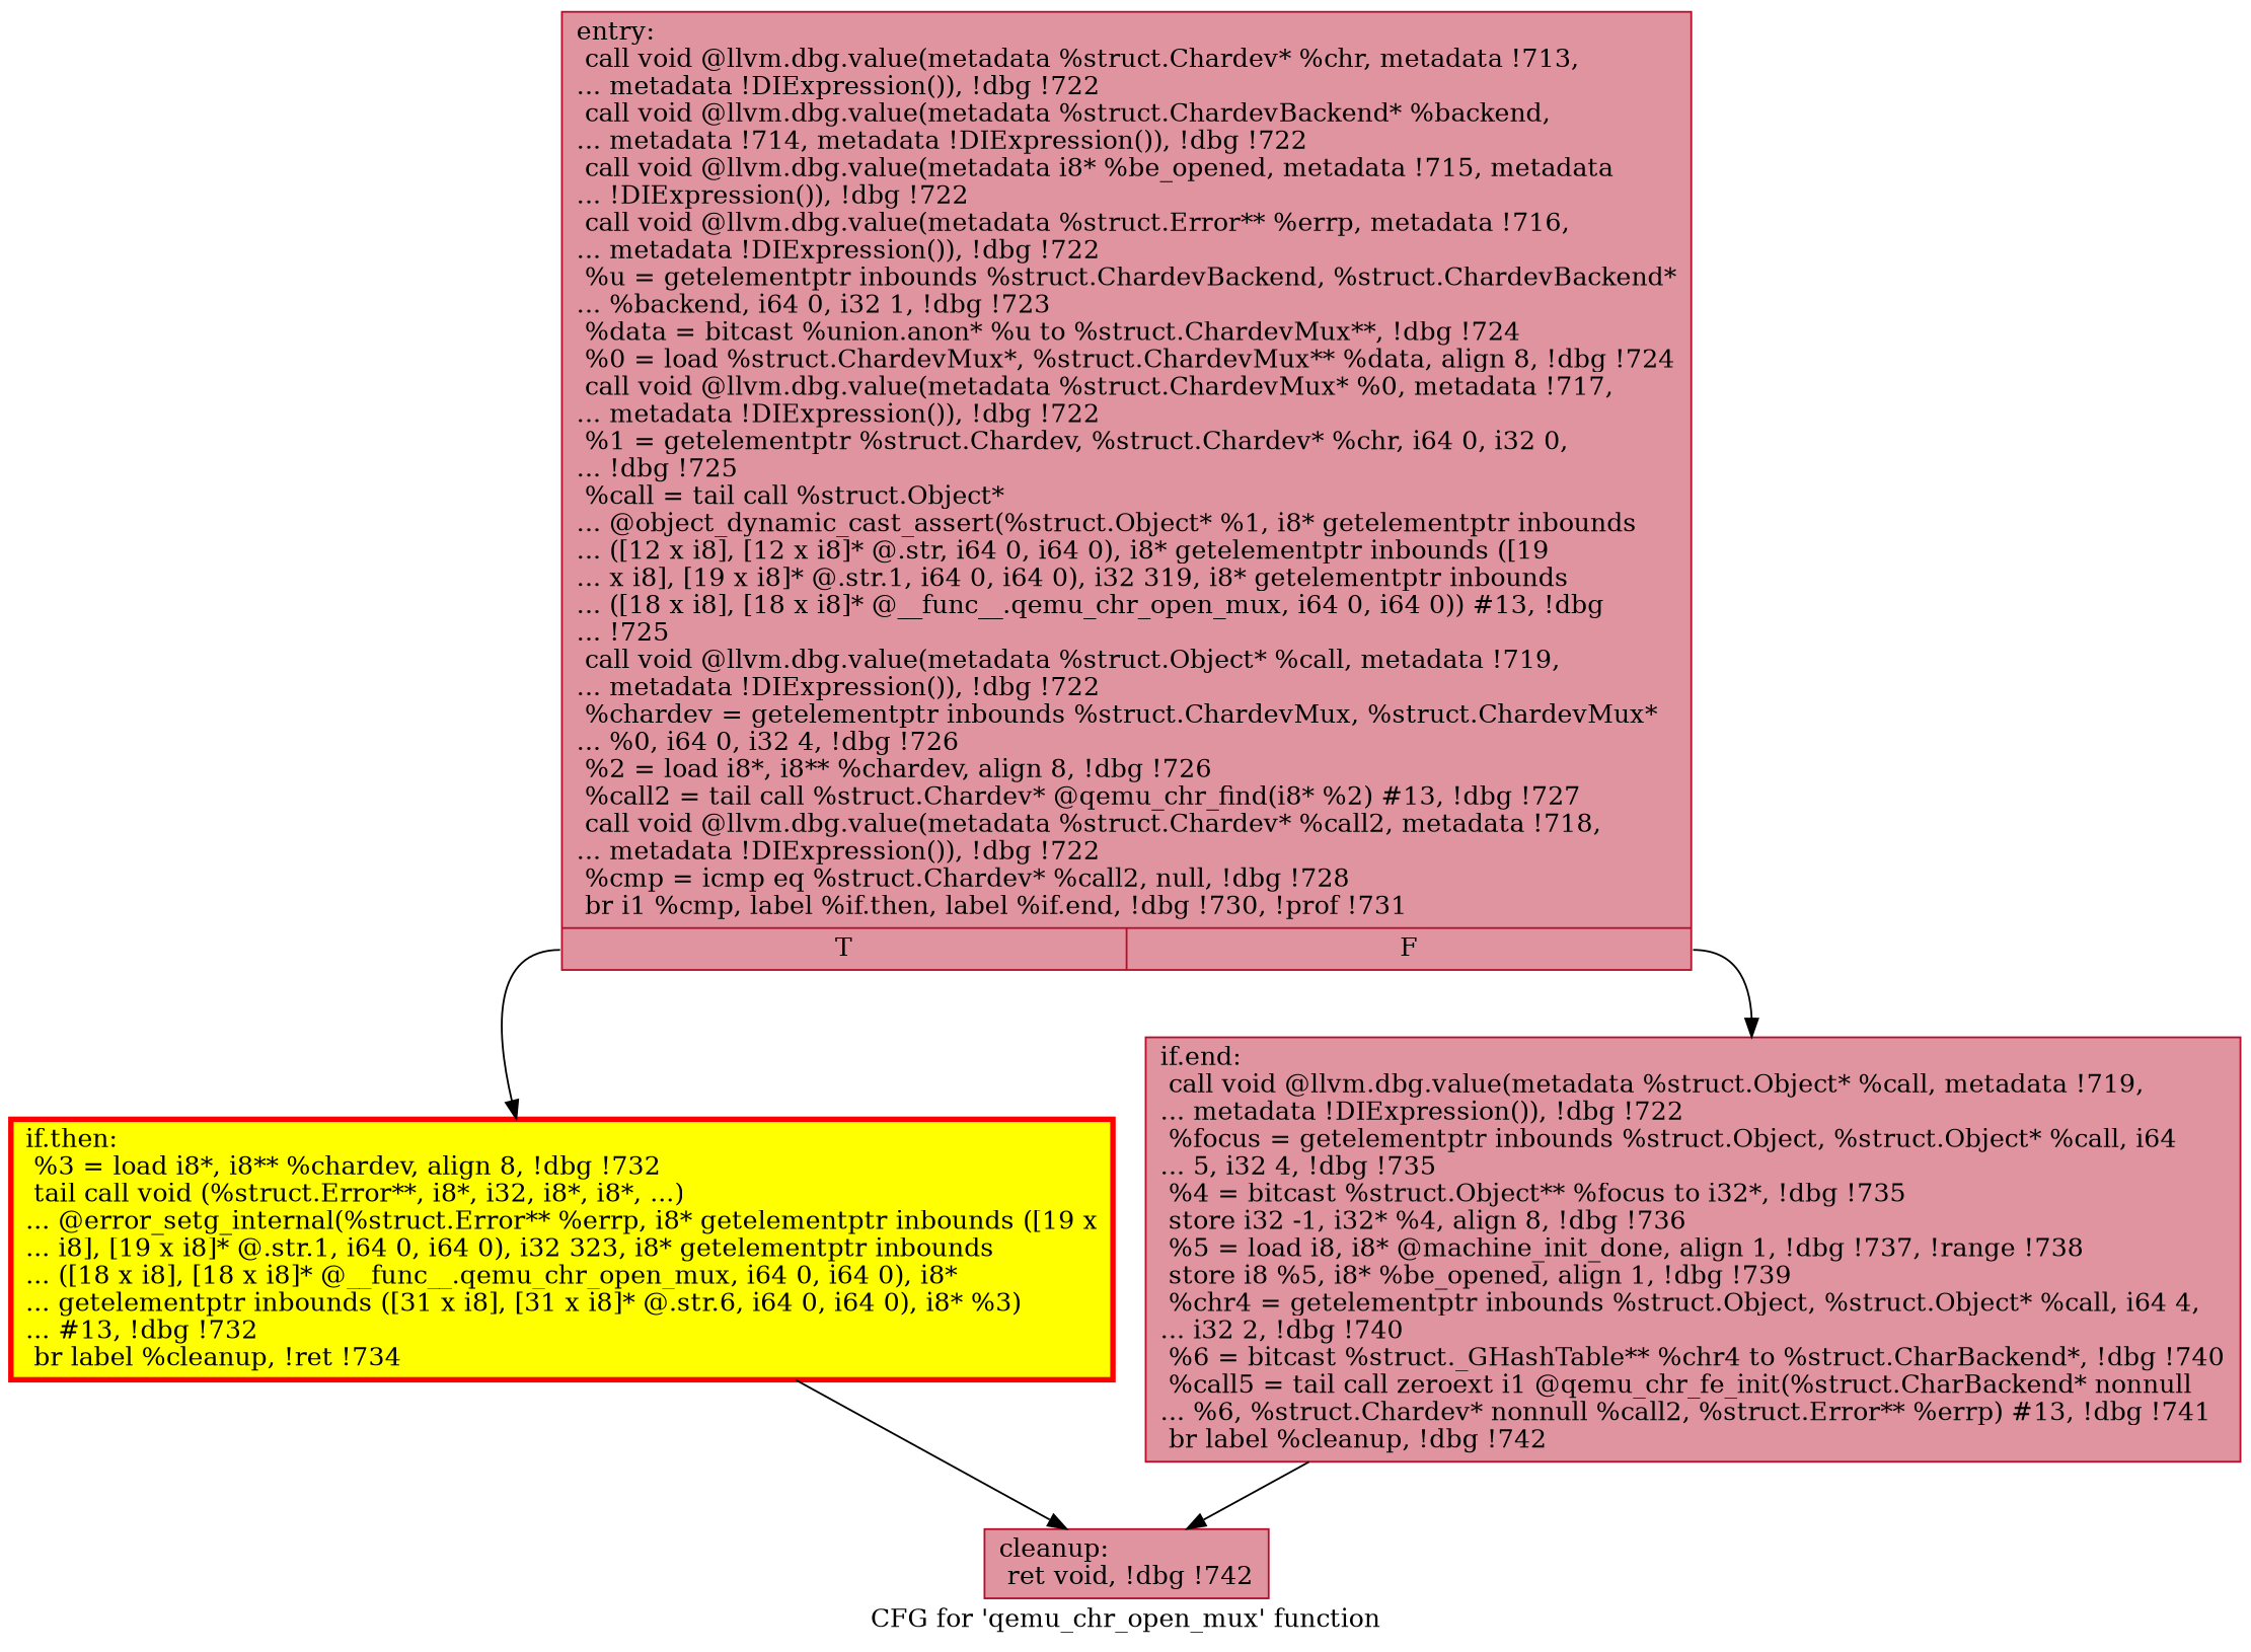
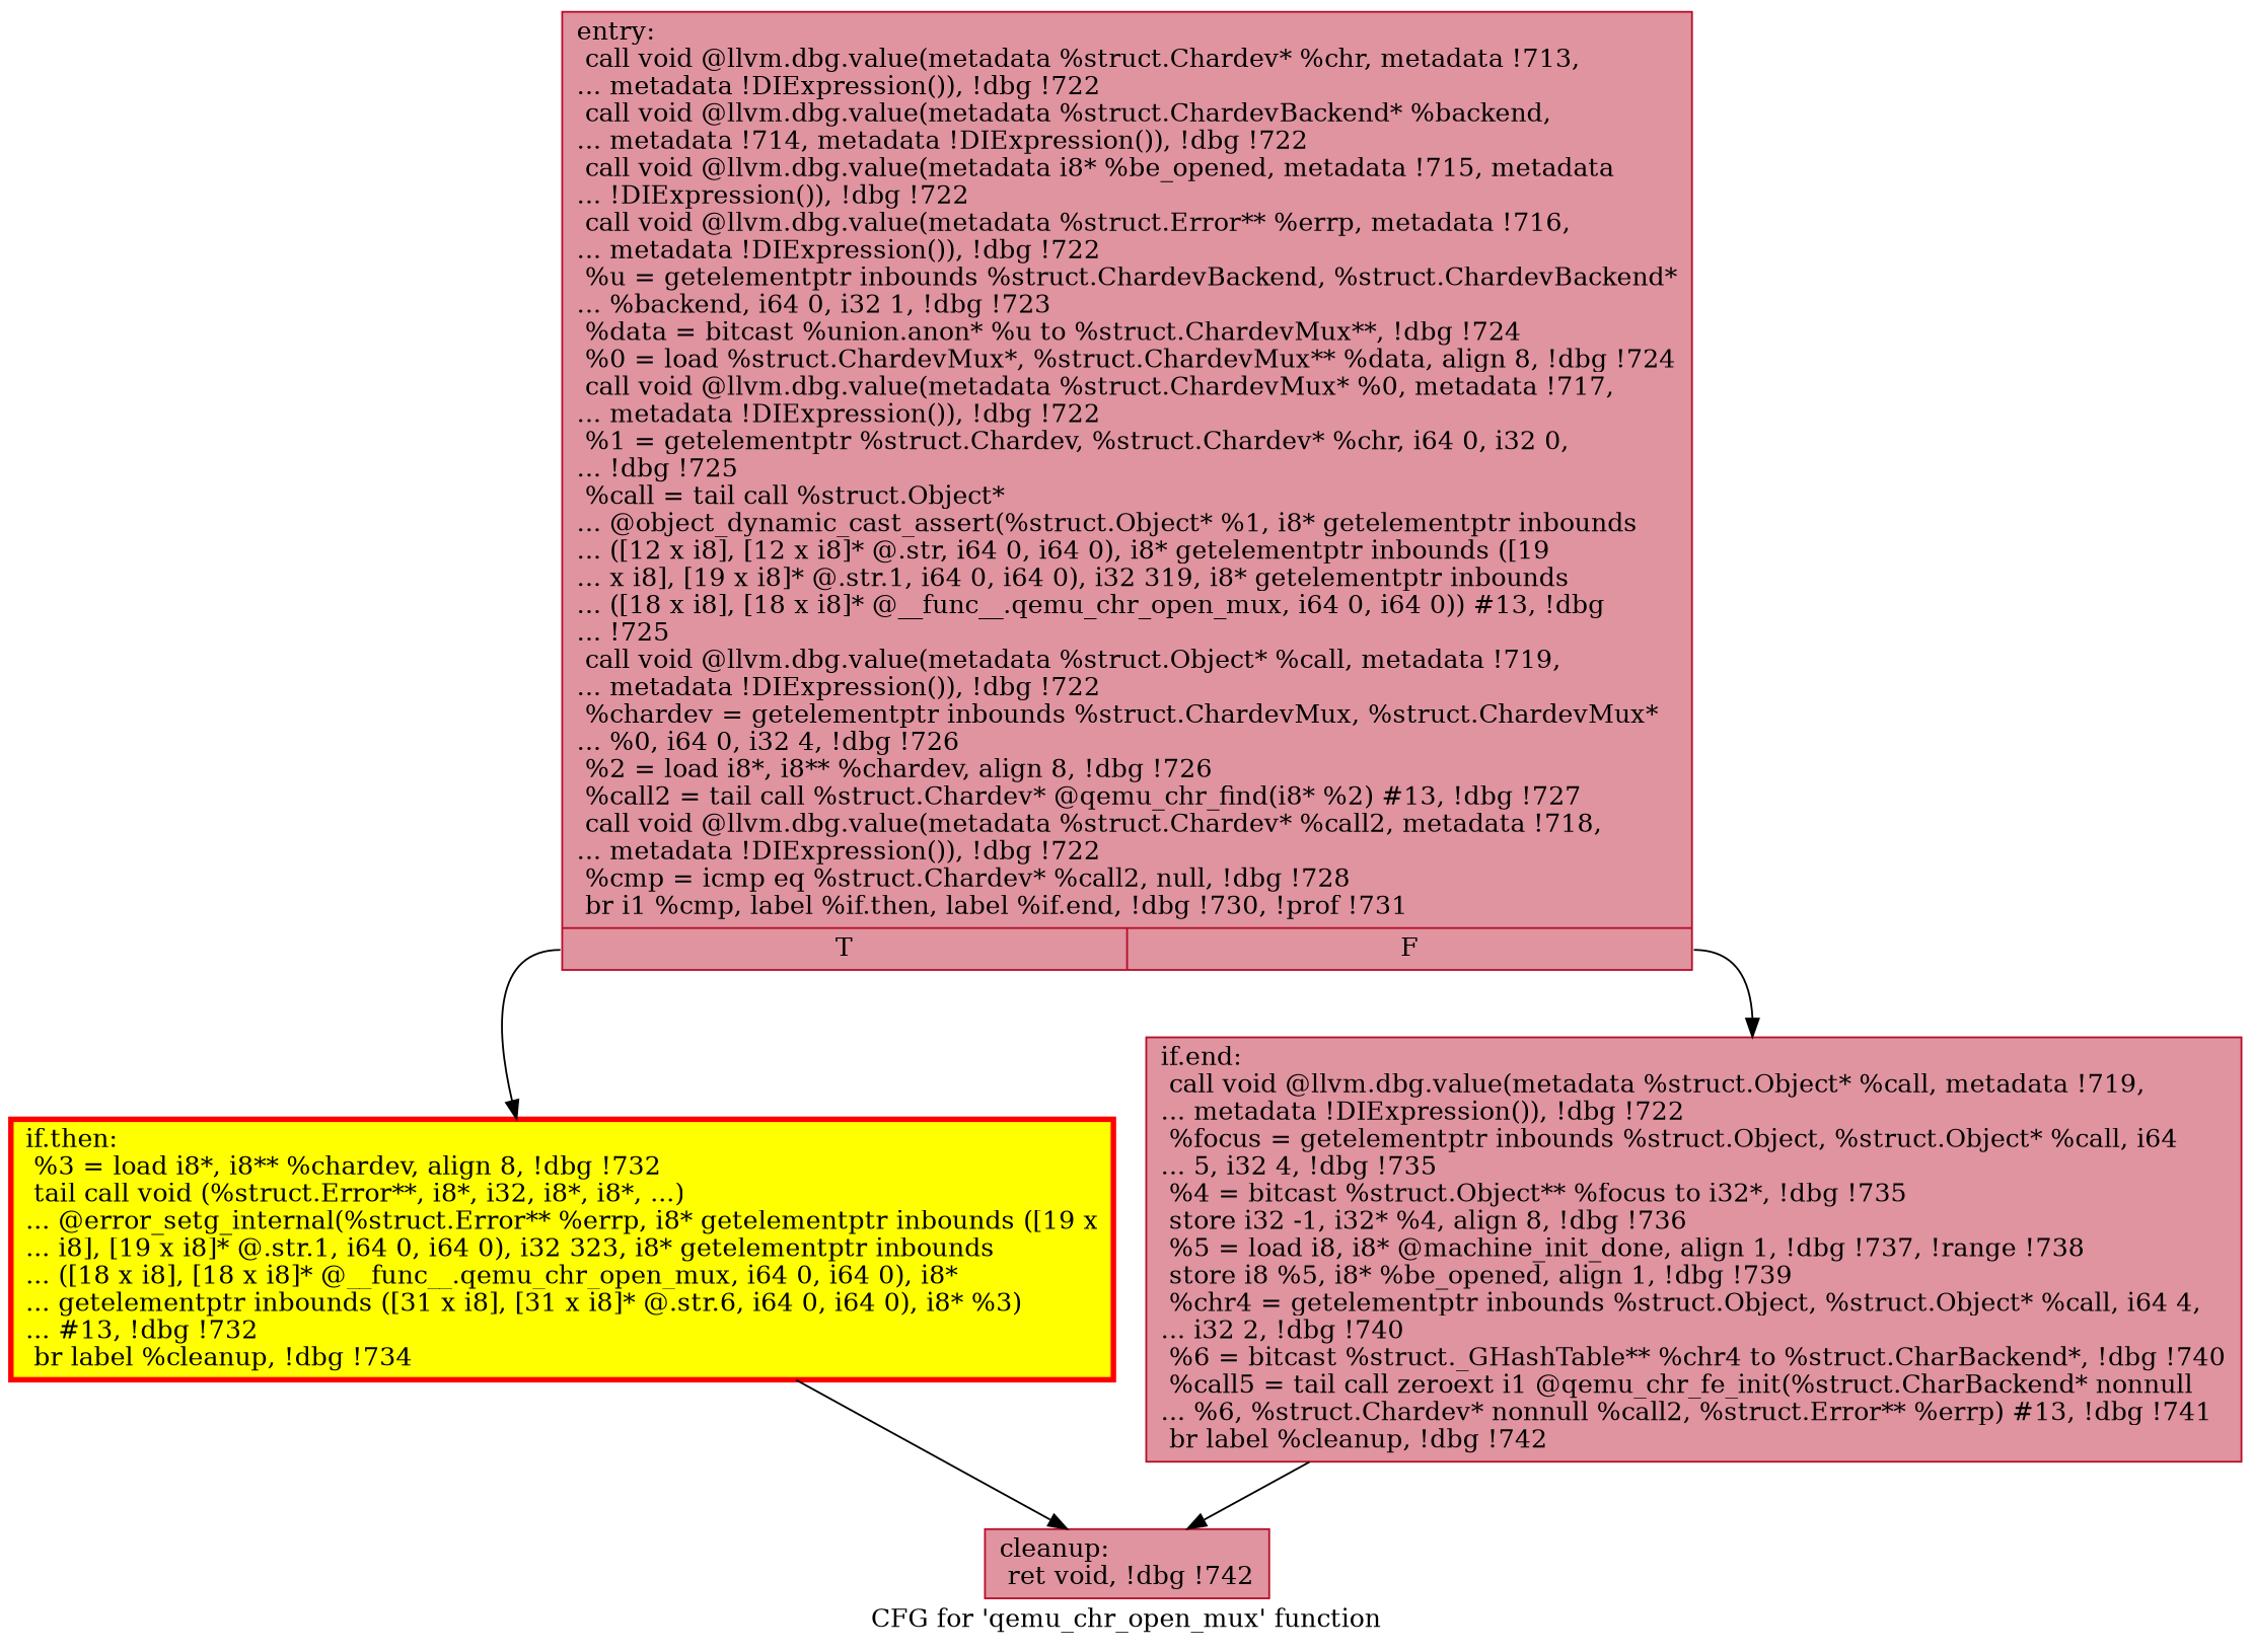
  digraph {
    label="CFG for 'qemu_chr_open_mux' function"
    node [color="#b70d28ff" fillcolor="#b70d2870" shape=record style=filled]
    n1 [label="{entry:\l  call void @llvm.dbg.value(metadata %struct.Chardev* %chr, metadata !713,\l... metadata !DIExpression()), !dbg !722\l  call void @llvm.dbg.value(metadata %struct.ChardevBackend* %backend,\l... metadata !714, metadata !DIExpression()), !dbg !722\l  call void @llvm.dbg.value(metadata i8* %be_opened, metadata !715, metadata\l... !DIExpression()), !dbg !722\l  call void @llvm.dbg.value(metadata %struct.Error** %errp, metadata !716,\l... metadata !DIExpression()), !dbg !722\l  %u = getelementptr inbounds %struct.ChardevBackend, %struct.ChardevBackend*\l... %backend, i64 0, i32 1, !dbg !723\l  %data = bitcast %union.anon* %u to %struct.ChardevMux**, !dbg !724\l  %0 = load %struct.ChardevMux*, %struct.ChardevMux** %data, align 8, !dbg !724\l  call void @llvm.dbg.value(metadata %struct.ChardevMux* %0, metadata !717,\l... metadata !DIExpression()), !dbg !722\l  %1 = getelementptr %struct.Chardev, %struct.Chardev* %chr, i64 0, i32 0,\l... !dbg !725\l  %call = tail call %struct.Object*\l... @object_dynamic_cast_assert(%struct.Object* %1, i8* getelementptr inbounds\l... ([12 x i8], [12 x i8]* @.str, i64 0, i64 0), i8* getelementptr inbounds ([19\l... x i8], [19 x i8]* @.str.1, i64 0, i64 0), i32 319, i8* getelementptr inbounds\l... ([18 x i8], [18 x i8]* @__func__.qemu_chr_open_mux, i64 0, i64 0)) #13, !dbg\l... !725\l  call void @llvm.dbg.value(metadata %struct.Object* %call, metadata !719,\l... metadata !DIExpression()), !dbg !722\l  %chardev = getelementptr inbounds %struct.ChardevMux, %struct.ChardevMux*\l... %0, i64 0, i32 4, !dbg !726\l  %2 = load i8*, i8** %chardev, align 8, !dbg !726\l  %call2 = tail call %struct.Chardev* @qemu_chr_find(i8* %2) #13, !dbg !727\l  call void @llvm.dbg.value(metadata %struct.Chardev* %call2, metadata !718,\l... metadata !DIExpression()), !dbg !722\l  %cmp = icmp eq %struct.Chardev* %call2, null, !dbg !728\l  br i1 %cmp, label %if.then, label %if.end, !dbg !730, !prof !731\l|{<s0>T|<s1>F}}"]
-   n2 [color=red fillcolor=yellow label="{if.then:                                          \l  %3 = load i8*, i8** %chardev, align 8, !dbg !732\l  tail call void (%struct.Error**, i8*, i32, i8*, i8*, ...)\l... @error_setg_internal(%struct.Error** %errp, i8* getelementptr inbounds ([19 x\l... i8], [19 x i8]* @.str.1, i64 0, i64 0), i32 323, i8* getelementptr inbounds\l... ([18 x i8], [18 x i8]* @__func__.qemu_chr_open_mux, i64 0, i64 0), i8*\l... getelementptr inbounds ([31 x i8], [31 x i8]* @.str.6, i64 0, i64 0), i8* %3)\l... #13, !dbg !732\l  br label %cleanup, !ret !734\l}" penwidth=3.0]
+   n2 [color=red fillcolor=yellow label="{if.then:                                          \l  %3 = load i8*, i8** %chardev, align 8, !dbg !732\l  tail call void (%struct.Error**, i8*, i32, i8*, i8*, ...)\l... @error_setg_internal(%struct.Error** %errp, i8* getelementptr inbounds ([19 x\l... i8], [19 x i8]* @.str.1, i64 0, i64 0), i32 323, i8* getelementptr inbounds\l... ([18 x i8], [18 x i8]* @__func__.qemu_chr_open_mux, i64 0, i64 0), i8*\l... getelementptr inbounds ([31 x i8], [31 x i8]* @.str.6, i64 0, i64 0), i8* %3)\l... #13, !dbg !732\l  br label %cleanup, !dbg !734\l}" penwidth=3.0]
    n3 [label="{if.end:                                           \l  call void @llvm.dbg.value(metadata %struct.Object* %call, metadata !719,\l... metadata !DIExpression()), !dbg !722\l  %focus = getelementptr inbounds %struct.Object, %struct.Object* %call, i64\l... 5, i32 4, !dbg !735\l  %4 = bitcast %struct.Object** %focus to i32*, !dbg !735\l  store i32 -1, i32* %4, align 8, !dbg !736\l  %5 = load i8, i8* @machine_init_done, align 1, !dbg !737, !range !738\l  store i8 %5, i8* %be_opened, align 1, !dbg !739\l  %chr4 = getelementptr inbounds %struct.Object, %struct.Object* %call, i64 4,\l... i32 2, !dbg !740\l  %6 = bitcast %struct._GHashTable** %chr4 to %struct.CharBackend*, !dbg !740\l  %call5 = tail call zeroext i1 @qemu_chr_fe_init(%struct.CharBackend* nonnull\l... %6, %struct.Chardev* nonnull %call2, %struct.Error** %errp) #13, !dbg !741\l  br label %cleanup, !dbg !742\l}"]
    n4 [label="{cleanup:                                          \l  ret void, !dbg !742\l}"]
    n1 -> n2 [tailport=s0]
    n1 -> n3 [tailport=s1]
    n2 -> n4
    n3 -> n4
  }
